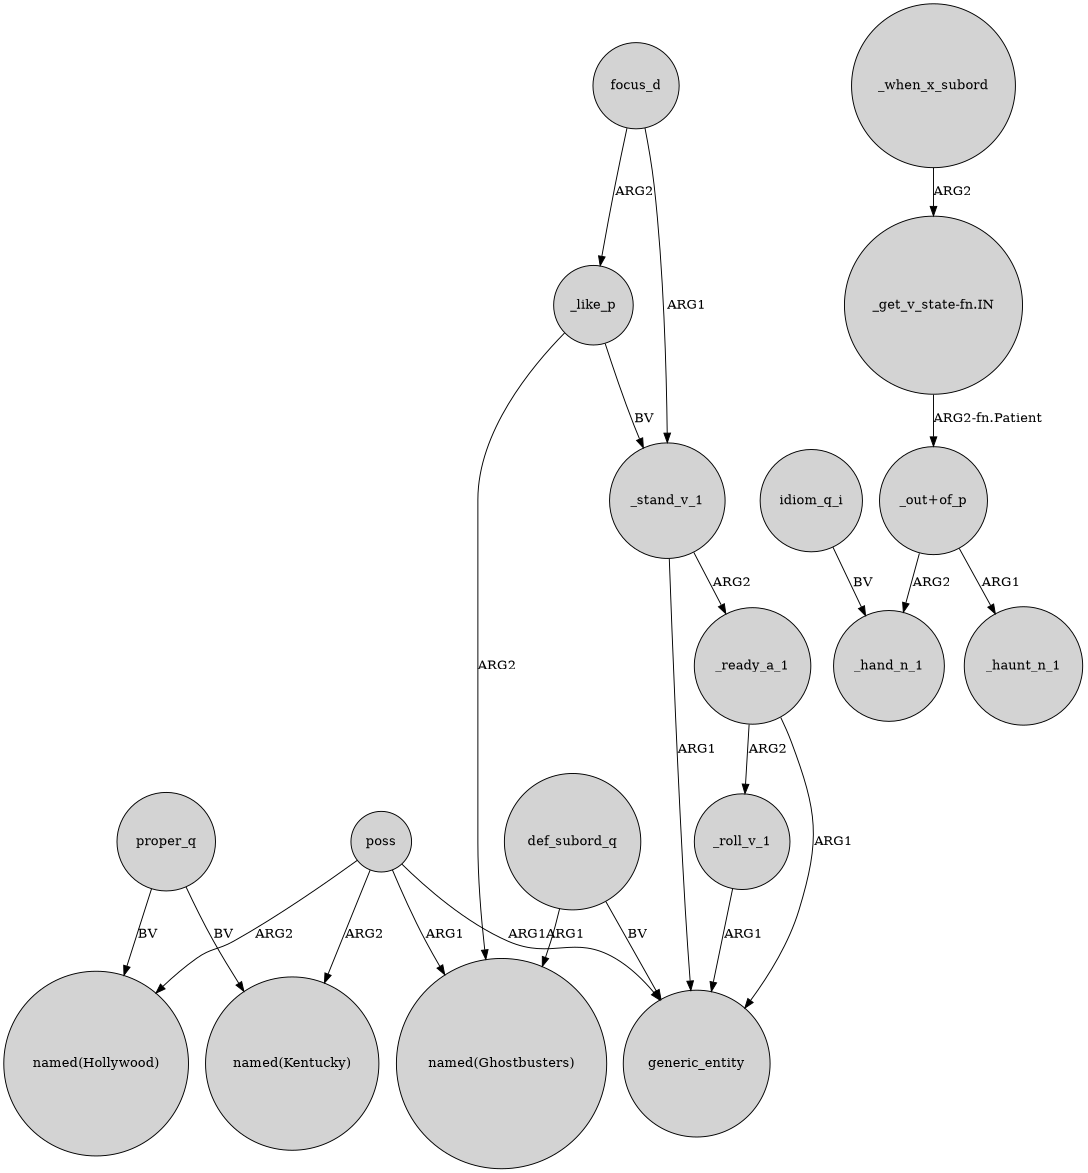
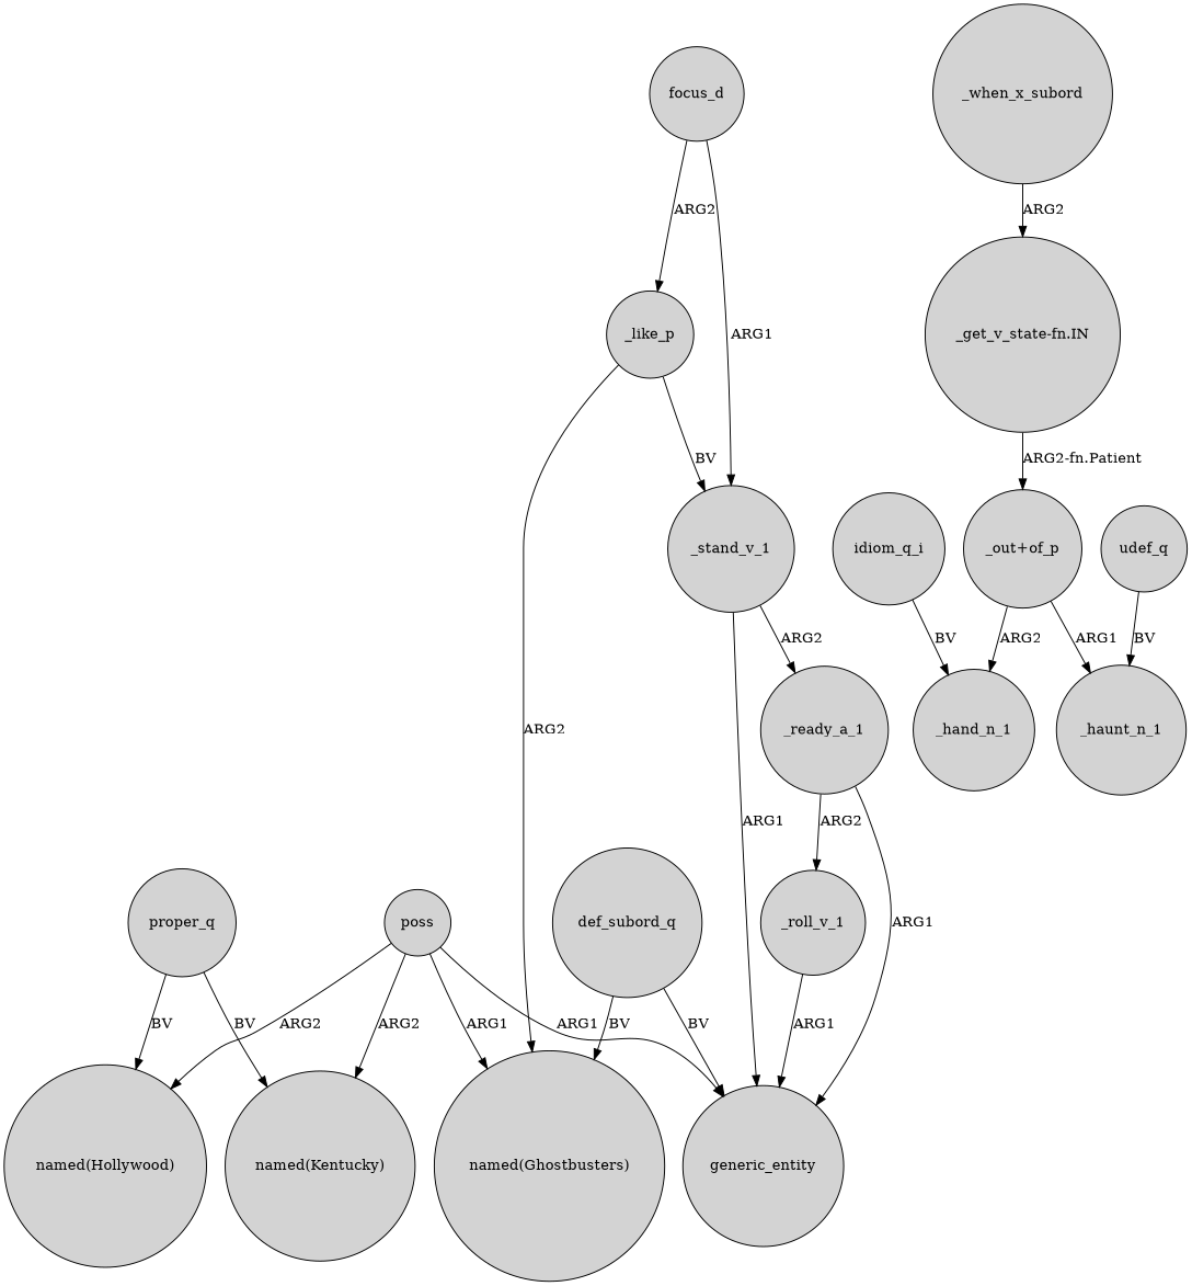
  digraph {
    node [shape=circle style=filled]
    _like_p
    _stand_v_1
    "named(Ghostbusters)"
    generic_entity
    _ready_a_1
    _roll_v_1
    _when_x_subord
    "_get_v_state-fn.IN"
    "_out+of_p"
    poss
    "named(Hollywood)"
    "named(Kentucky)"
    idiom_q_i
    _hand_n_1
    focus_d
    _haunt_n_1
    n17 [label=def_subord_q]
    proper_q
+   udef_q
    _like_p -> _stand_v_1 [label=BV]
    _like_p -> "named(Ghostbusters)" [label=ARG2]
    _stand_v_1 -> generic_entity [label=ARG1]
    _stand_v_1 -> _ready_a_1 [label=ARG2]
    _ready_a_1 -> generic_entity [label=ARG1]
    _ready_a_1 -> _roll_v_1 [label=ARG2]
    _roll_v_1 -> generic_entity [label=ARG1]
    _when_x_subord -> "_get_v_state-fn.IN" [label=ARG2]
    "_get_v_state-fn.IN" -> "_out+of_p" [label="ARG2-fn.Patient"]
    "_out+of_p" -> _hand_n_1 [label=ARG2]
    "_out+of_p" -> _haunt_n_1 [label=ARG1]
    poss -> "named(Ghostbusters)" [label=ARG1]
    poss -> generic_entity [label=ARG1]
    poss -> "named(Hollywood)" [label=ARG2]
    poss -> "named(Kentucky)" [label=ARG2]
    idiom_q_i -> _hand_n_1 [label=BV]
    focus_d -> _like_p [label=ARG2]
    focus_d -> _stand_v_1 [label=ARG1]
-   n17 -> "named(Ghostbusters)" [label=ARG1]
+   n17 -> "named(Ghostbusters)" [label=BV]
    n17 -> generic_entity [label=BV]
    proper_q -> "named(Hollywood)" [label=BV]
    proper_q -> "named(Kentucky)" [label=BV]
+   udef_q -> _haunt_n_1 [label=BV]
  }
